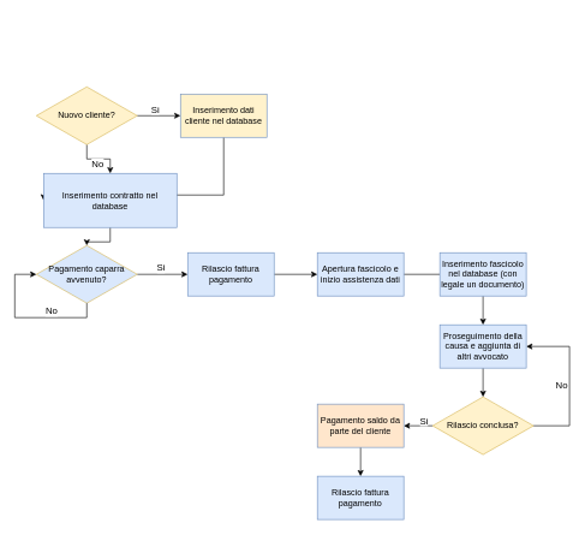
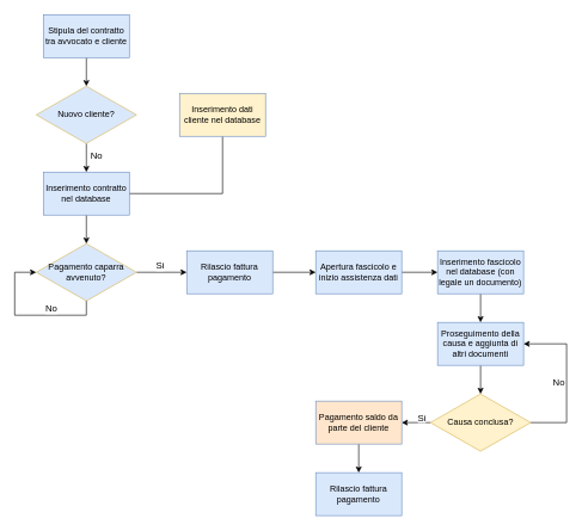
  <mxCell id="0" />
  <mxCell id="1" parent="0" />
- <mxCell id="4" value="" style="edgeStyle=orthogonalEdgeStyle;rounded=0;orthogonalLoop=1;jettySize=auto;html=1;" parent="1" source="8" target="10" edge="1"><mxGeometry relative="1" as="geometry" /></mxCell>
- <mxCell id="5" value="Si" style="edgeLabel;html=1;align=center;verticalAlign=middle;resizable=0;points=[];fontSize=13;" parent="4" vertex="1" connectable="0"><mxGeometry x="-0.6" y="-2" relative="1" as="geometry"><mxPoint x="12" y="-12" as="offset" /></mxGeometry></mxCell>
+ <mxCell id="2" value="" style="edgeStyle=orthogonalEdgeStyle;rounded=0;orthogonalLoop=1;jettySize=auto;html=1;" parent="1" source="3" target="8" edge="1"><mxGeometry relative="1" as="geometry" /></mxCell>
+ <mxCell id="3" value="Stipula del contratto tra avvocato e cliente" style="rounded=0;whiteSpace=wrap;html=1;fillColor=#dae8fc;strokeColor=#6c8ebf;" parent="1" vertex="1"><mxGeometry x="60" y="20" width="120" height="60" as="geometry" /></mxCell>
  <mxCell id="6" value="" style="edgeStyle=orthogonalEdgeStyle;rounded=0;orthogonalLoop=1;jettySize=auto;html=1;fontSize=14;" parent="1" source="8" target="12" edge="1"><mxGeometry relative="1" as="geometry" /></mxCell>
  <mxCell id="7" value="No" style="edgeLabel;html=1;align=center;verticalAlign=middle;resizable=0;points=[];fontSize=13;" parent="6" vertex="1" connectable="0"><mxGeometry x="-0.437" y="-1" relative="1" as="geometry"><mxPoint x="14" y="5" as="offset" /></mxGeometry></mxCell>
- <mxCell id="8" value="Nuovo cliente?" style="rhombus;whiteSpace=wrap;html=1;rounded=0;fillColor=#fff2cc;strokeColor=#d6b656;" parent="1" vertex="1"><mxGeometry x="50" y="120" width="140" height="80" as="geometry" /></mxCell>
+ <mxCell id="8" value="Nuovo cliente?" style="rhombus;whiteSpace=wrap;html=1;rounded=0;fillColor=#dae8fc;strokeColor=#d6b656;" parent="1" vertex="1"><mxGeometry x="50" y="120" width="140" height="80" as="geometry" /></mxCell>
  <mxCell id="9" style="edgeStyle=orthogonalEdgeStyle;rounded=0;orthogonalLoop=1;jettySize=auto;html=1;entryX=0;entryY=0.5;entryDx=0;entryDy=0;fontSize=14;" parent="1" source="10" target="12" edge="1"><mxGeometry relative="1" as="geometry"><Array as="points"><mxPoint x="310" y="270" /></Array></mxGeometry></mxCell>
  <mxCell id="10" value="Inserimento dati cliente nel database" style="whiteSpace=wrap;html=1;rounded=0;fillColor=#fff2cc;strokeColor=#6c8ebf;" parent="1" vertex="1"><mxGeometry x="250" y="130" width="120" height="60" as="geometry" /></mxCell>
  <mxCell id="11" value="" style="edgeStyle=orthogonalEdgeStyle;rounded=0;orthogonalLoop=1;jettySize=auto;html=1;fontSize=13;" parent="1" source="12" target="19" edge="1"><mxGeometry relative="1" as="geometry" /></mxCell>
- <mxCell id="12" value="Inserimento contratto nel database" style="whiteSpace=wrap;html=1;rounded=0;fillColor=#dae8fc;strokeColor=#6c8ebf;" parent="1" vertex="1"><mxGeometry x="60" y="240" width="185" height="75" as="geometry" /></mxCell>
- <mxCell id="13" value="" style="edgeStyle=orthogonalEdgeStyle;rounded=0;orthogonalLoop=1;jettySize=auto;html=1;fontSize=13;endArrow=none;" parent="1" source="14" target="16" edge="1"><mxGeometry relative="1" as="geometry" /></mxCell>
+ <mxCell id="12" value="Inserimento contratto nel database" style="whiteSpace=wrap;html=1;rounded=0;fillColor=#dae8fc;strokeColor=#6c8ebf;" parent="1" vertex="1"><mxGeometry x="60" y="240" width="120" height="60" as="geometry" /></mxCell>
+ <mxCell id="13" value="" style="edgeStyle=orthogonalEdgeStyle;rounded=0;orthogonalLoop=1;jettySize=auto;html=1;fontSize=13;" parent="1" source="14" target="16" edge="1"><mxGeometry relative="1" as="geometry" /></mxCell>
  <mxCell id="14" value="Apertura fascicolo e inizio assistenza dati" style="whiteSpace=wrap;html=1;rounded=0;fillColor=#dae8fc;strokeColor=#6c8ebf;" parent="1" vertex="1"><mxGeometry x="440" y="350" width="120" height="60" as="geometry" /></mxCell>
  <mxCell id="15" value="" style="edgeStyle=orthogonalEdgeStyle;rounded=0;orthogonalLoop=1;jettySize=auto;html=1;fontSize=13;" parent="1" source="16" target="30" edge="1"><mxGeometry relative="1" as="geometry" /></mxCell>
  <mxCell id="16" value="Inserimento fascicolo nel database (con legale un documento)" style="whiteSpace=wrap;html=1;rounded=0;fillColor=#dae8fc;strokeColor=#6c8ebf;" parent="1" vertex="1"><mxGeometry x="610" y="350" width="120" height="60" as="geometry" /></mxCell>
  <mxCell id="17" value="" style="edgeStyle=orthogonalEdgeStyle;rounded=0;orthogonalLoop=1;jettySize=auto;html=1;fontSize=13;" parent="1" source="19" target="23" edge="1"><mxGeometry relative="1" as="geometry" /></mxCell>
  <mxCell id="18" value="Si" style="edgeLabel;html=1;align=center;verticalAlign=middle;resizable=0;points=[];fontSize=13;" parent="17" vertex="1" connectable="0"><mxGeometry x="-0.086" y="2" relative="1" as="geometry"><mxPoint y="-8" as="offset" /></mxGeometry></mxCell>
  <mxCell id="19" value="Pagamento caparra avvenuto?" style="rhombus;whiteSpace=wrap;html=1;rounded=0;verticalAlign=middle;fillColor=#dae8fc;strokeColor=#d6b656;" parent="1" vertex="1"><mxGeometry x="50" y="340" width="140" height="80" as="geometry" /></mxCell>
  <mxCell id="20" style="edgeStyle=orthogonalEdgeStyle;rounded=0;orthogonalLoop=1;jettySize=auto;html=1;fontSize=13;exitX=0.5;exitY=1;exitDx=0;exitDy=0;entryX=0;entryY=0.5;entryDx=0;entryDy=0;" parent="1" source="19" target="19" edge="1"><mxGeometry relative="1" as="geometry"><mxPoint x="40" y="380" as="targetPoint" /><Array as="points"><mxPoint x="120" y="440" /><mxPoint x="20" y="440" /><mxPoint x="20" y="380" /></Array></mxGeometry></mxCell>
  <mxCell id="21" value="No" style="edgeLabel;html=1;align=center;verticalAlign=middle;resizable=0;points=[];fontSize=13;" parent="20" vertex="1" connectable="0"><mxGeometry x="-0.329" y="-2" relative="1" as="geometry"><mxPoint y="-8" as="offset" /></mxGeometry></mxCell>
  <mxCell id="22" value="" style="edgeStyle=orthogonalEdgeStyle;rounded=0;orthogonalLoop=1;jettySize=auto;html=1;fontSize=13;" parent="1" source="23" target="14" edge="1"><mxGeometry relative="1" as="geometry" /></mxCell>
  <mxCell id="23" value="Rilascio fattura pagamento" style="whiteSpace=wrap;html=1;rounded=0;fillColor=#dae8fc;strokeColor=#6c8ebf;" parent="1" vertex="1"><mxGeometry x="260" y="350" width="120" height="60" as="geometry" /></mxCell>
  <mxCell id="24" style="edgeStyle=orthogonalEdgeStyle;rounded=0;orthogonalLoop=1;jettySize=auto;html=1;entryX=1;entryY=0.5;entryDx=0;entryDy=0;fontSize=13;exitX=1;exitY=0.5;exitDx=0;exitDy=0;" parent="1" source="28" target="30" edge="1"><mxGeometry relative="1" as="geometry"><Array as="points"><mxPoint x="790" y="590" /><mxPoint x="790" y="480" /></Array></mxGeometry></mxCell>
  <mxCell id="25" value="No" style="edgeLabel;html=1;align=center;verticalAlign=middle;resizable=0;points=[];fontSize=13;" parent="24" vertex="1" connectable="0"><mxGeometry x="-0.027" relative="1" as="geometry"><mxPoint x="-12" as="offset" /></mxGeometry></mxCell>
  <mxCell id="26" value="" style="edgeStyle=orthogonalEdgeStyle;rounded=0;orthogonalLoop=1;jettySize=auto;html=1;fontSize=13;" parent="1" source="28" target="32" edge="1"><mxGeometry relative="1" as="geometry" /></mxCell>
  <mxCell id="27" value="Si" style="edgeLabel;html=1;align=center;verticalAlign=middle;resizable=0;points=[];fontSize=13;" parent="26" vertex="1" connectable="0"><mxGeometry x="-0.3" relative="1" as="geometry"><mxPoint x="1" y="-8" as="offset" /></mxGeometry></mxCell>
- <mxCell id="28" value="Rilascio conclusa?" style="rhombus;whiteSpace=wrap;html=1;rounded=0;verticalAlign=middle;fillColor=#fff2cc;strokeColor=#d6b656;" parent="1" vertex="1"><mxGeometry x="600" y="550" width="140" height="80" as="geometry" /></mxCell>
+ <mxCell id="28" value="Causa conclusa?" style="rhombus;whiteSpace=wrap;html=1;rounded=0;verticalAlign=middle;fillColor=#fff2cc;strokeColor=#d6b656;" parent="1" vertex="1"><mxGeometry x="600" y="550" width="140" height="80" as="geometry" /></mxCell>
  <mxCell id="29" value="" style="edgeStyle=orthogonalEdgeStyle;rounded=0;orthogonalLoop=1;jettySize=auto;html=1;fontSize=13;" parent="1" source="30" target="28" edge="1"><mxGeometry relative="1" as="geometry" /></mxCell>
- <mxCell id="30" value="Proseguimento della causa e aggiunta di altri avvocato" style="whiteSpace=wrap;html=1;rounded=0;fillColor=#dae8fc;strokeColor=#6c8ebf;" parent="1" vertex="1"><mxGeometry x="610" y="450" width="120" height="60" as="geometry" /></mxCell>
+ <mxCell id="30" value="Proseguimento della causa e aggiunta di altri documenti" style="whiteSpace=wrap;html=1;rounded=0;fillColor=#dae8fc;strokeColor=#6c8ebf;" parent="1" vertex="1"><mxGeometry x="610" y="450" width="120" height="60" as="geometry" /></mxCell>
  <mxCell id="31" value="" style="edgeStyle=orthogonalEdgeStyle;rounded=0;orthogonalLoop=1;jettySize=auto;html=1;fontSize=13;" parent="1" source="32" target="33" edge="1"><mxGeometry relative="1" as="geometry" /></mxCell>
  <mxCell id="32" value="Pagamento saldo da parte del cliente" style="whiteSpace=wrap;html=1;rounded=0;fillColor=#ffe6cc;strokeColor=#6c8ebf;" parent="1" vertex="1"><mxGeometry x="440" y="560" width="120" height="60" as="geometry" /></mxCell>
  <mxCell id="33" value="Rilascio fattura pagamento" style="whiteSpace=wrap;html=1;rounded=0;fillColor=#dae8fc;strokeColor=#6c8ebf;" parent="1" vertex="1"><mxGeometry x="440" y="660" width="120" height="60" as="geometry" /></mxCell>
